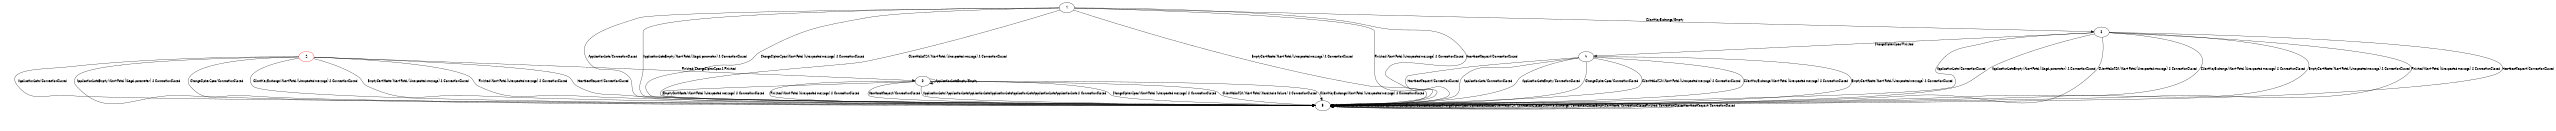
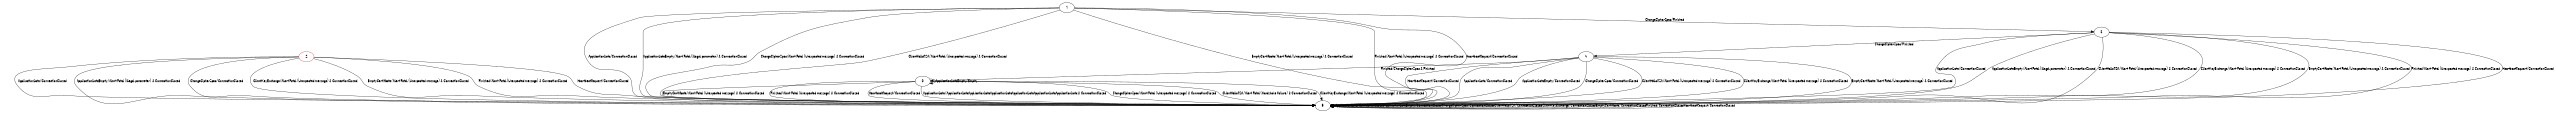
  digraph {
    fontname="Patrick Hand"
    node [fontname="Patrick Hand"]
    edge [fontname="Patrick Hand"]
    2 [color=red]
    5
    1
    3
    0
    4
    2 -> 5 [label="ApplicationData/ConnectionClosed"]
    2 -> 5 [label="ApplicationDataEmpty/Alert Fatal (Illegal parameter) & ConnectionClosed"]
    2 -> 5 [label="ChangeCipherSpec/ConnectionClosed"]
    2 -> 5 [label="ClientKeyExchange/Alert Fatal (Unexpected message) & ConnectionClosed"]
    2 -> 5 [label="EmptyCertificate/Alert Fatal (Unexpected message) & ConnectionClosed"]
    2 -> 5 [label="Finished/Alert Fatal (Unexpected message) & ConnectionClosed"]
    2 -> 5 [label="HeartbeatRequest/ConnectionClosed"]
    5 -> 5 [label="ApplicationData/ConnectionClosed"]
    5 -> 5 [label="ApplicationDataEmpty/ConnectionClosed"]
    5 -> 5 [label="ChangeCipherSpec/ConnectionClosed"]
    5 -> 5 [label="ClientHelloRSA/ConnectionClosed"]
    5 -> 5 [label="ClientKeyExchange/ConnectionClosed"]
    5 -> 5 [label="EmptyCertificate/ConnectionClosed"]
    5 -> 5 [label="Finished/ConnectionClosed"]
    5 -> 5 [label="HeartbeatRequest/ConnectionClosed"]
    1 -> 5 [label="ApplicationData/ConnectionClosed"]
    1 -> 5 [label="ApplicationDataEmpty/Alert Fatal (Illegal parameter) & ConnectionClosed"]
    1 -> 5 [label="ChangeCipherSpec/Alert Fatal (Unexpected message) & ConnectionClosed"]
    1 -> 5 [label="ClientHelloRSA/Alert Fatal (Unexpected message) & ConnectionClosed"]
    1 -> 5 [label="EmptyCertificate/Alert Fatal (Unexpected message) & ConnectionClosed"]
    1 -> 5 [label="Finished/Alert Fatal (Unexpected message) & ConnectionClosed"]
    1 -> 5 [label="HeartbeatRequest/ConnectionClosed"]
-   1 -> 3 [label="ClientKeyExchange/Empty"]
+   1 -> 3 [label="ChangeCipherSpec/Finished"]
    3 -> 5 [label="ApplicationData/ConnectionClosed"]
    3 -> 5 [label="ApplicationDataEmpty/Alert Fatal (Illegal parameter) & ConnectionClosed"]
    3 -> 5 [label="ClientHelloRSA/Alert Fatal (Unexpected message) & ConnectionClosed"]
    3 -> 5 [label="ClientKeyExchange/Alert Fatal (Unexpected message) & ConnectionClosed"]
    3 -> 5 [label="EmptyCertificate/Alert Fatal (Unexpected message) & ConnectionClosed"]
    3 -> 5 [label="Finished/Alert Fatal (Unexpected message) & ConnectionClosed"]
    3 -> 5 [label="HeartbeatRequest/ConnectionClosed"]
    3 -> 4 [label="ChangeCipherSpec/Finished"]
    0 -> 5 [label="ApplicationData/ApplicationDataApplicationDataApplicationDataApplicationDataApplicationDataApplicationData & ConnectionClosed"]
    0 -> 5 [label="ChangeCipherSpec/Alert Fatal (Unexpected message) & ConnectionClosed"]
    0 -> 5 [label="ClientHelloRSA/Alert Fatal (Handshake failure) & ConnectionClosed"]
    0 -> 5 [label="ClientKeyExchange/Alert Fatal (Unexpected message) & ConnectionClosed"]
    0 -> 5 [label="EmptyCertificate/Alert Fatal (Unexpected message) & ConnectionClosed"]
    0 -> 5 [label="Finished/Alert Fatal (Unexpected message) & ConnectionClosed"]
    0 -> 5 [label="HeartbeatRequest/ConnectionClosed"]
    0 -> 0 [label="ApplicationDataEmpty/Empty"]
    4 -> 5 [label="ApplicationData/ConnectionClosed"]
    4 -> 5 [label="ApplicationDataEmpty/ConnectionClosed"]
    4 -> 5 [label="ChangeCipherSpec/ConnectionClosed"]
    4 -> 5 [label="ClientHelloRSA/Alert Fatal (Unexpected message) & ConnectionClosed"]
    4 -> 5 [label="ClientKeyExchange/Alert Fatal (Unexpected message) & ConnectionClosed"]
    4 -> 5 [label="EmptyCertificate/Alert Fatal (Unexpected message) & ConnectionClosed"]
    4 -> 5 [label="HeartbeatRequest/ConnectionClosed"]
-   2 -> 0 [label="Finished/ChangeCipherSpec & Finished"]
+   4 -> 0 [label="Finished/ChangeCipherSpec & Finished"]
  }
